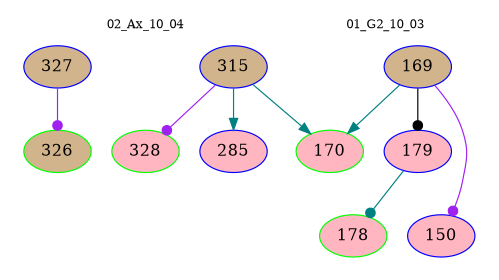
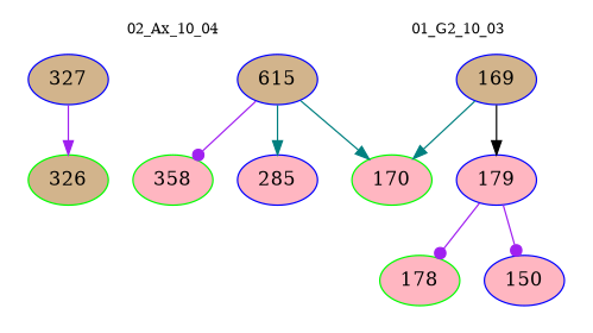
  digraph {
    node [color=blue fillcolor=lightpink style=filled]
    edge [arrowhead=dot color=purple]
-   n1 [fillcolor=tan label=315]
+   n1 [fillcolor=tan label=615]
    n2 [fillcolor=tan label=327]
-   n3 [color=green label=328]
+   n3 [color=green label=358]
    n4 [label=285]
    n5 [color=green fillcolor=tan label=326]
    n6 [fillcolor=tan label=169]
    n7 [label=150]
    n8 [color=green label=170]
    n9 [label=179]
    n10 [color=green label=178]
    subgraph cluster_1 {
      color=white
      fontsize=10
      label="02_Ax_10_04"
      n1
      n2
      n3
      n4
      n5
    }
    subgraph cluster_2 {
      color=white
      fontsize=10
      label="01_G2_10_03"
      n6
      n7
      n8
      n9
      n10
    }
    n1 -> n3
    n1 -> n4 [arrowhead=normal color=teal]
    n1 -> n8 [arrowhead=normal color=teal]
-   n2 -> n5
-   n6 -> n7
+   n2 -> n5 [arrowhead=normal]
+   n9 -> n7
    n6 -> n8 [arrowhead=normal color=teal]
-   n6 -> n9 [color=black]
-   n9 -> n10 [color=teal]
+   n6 -> n9 [arrowhead=normal color=black]
+   n9 -> n10
  }
